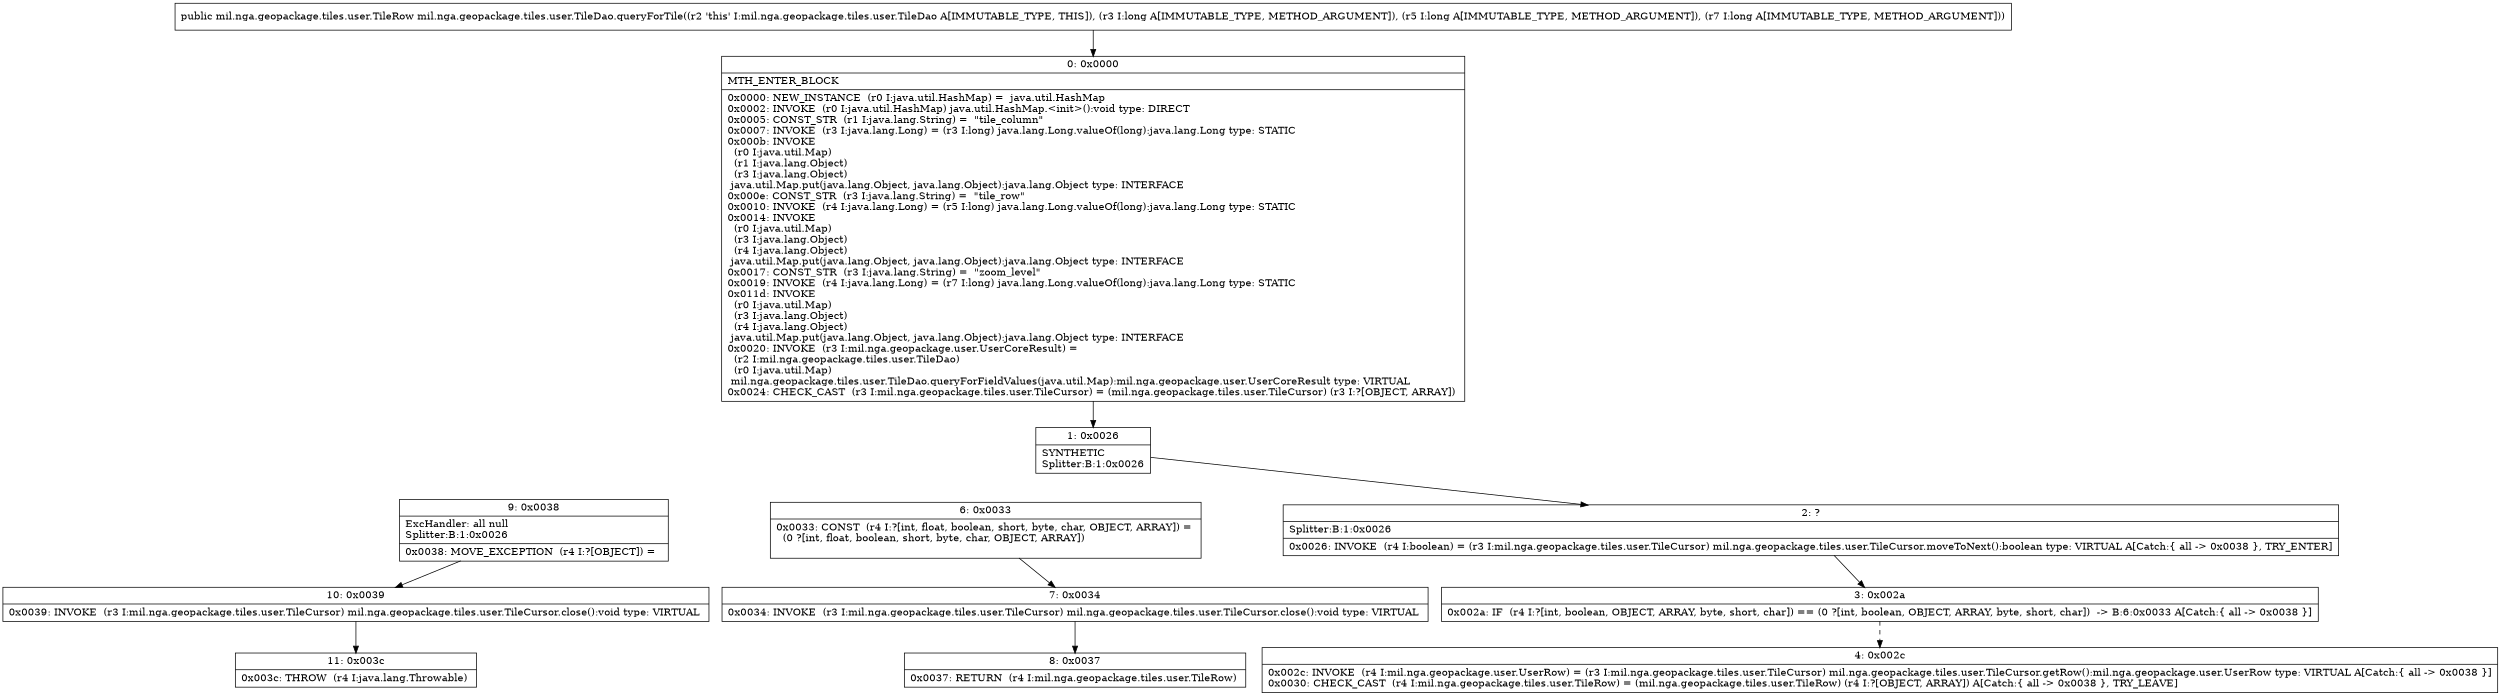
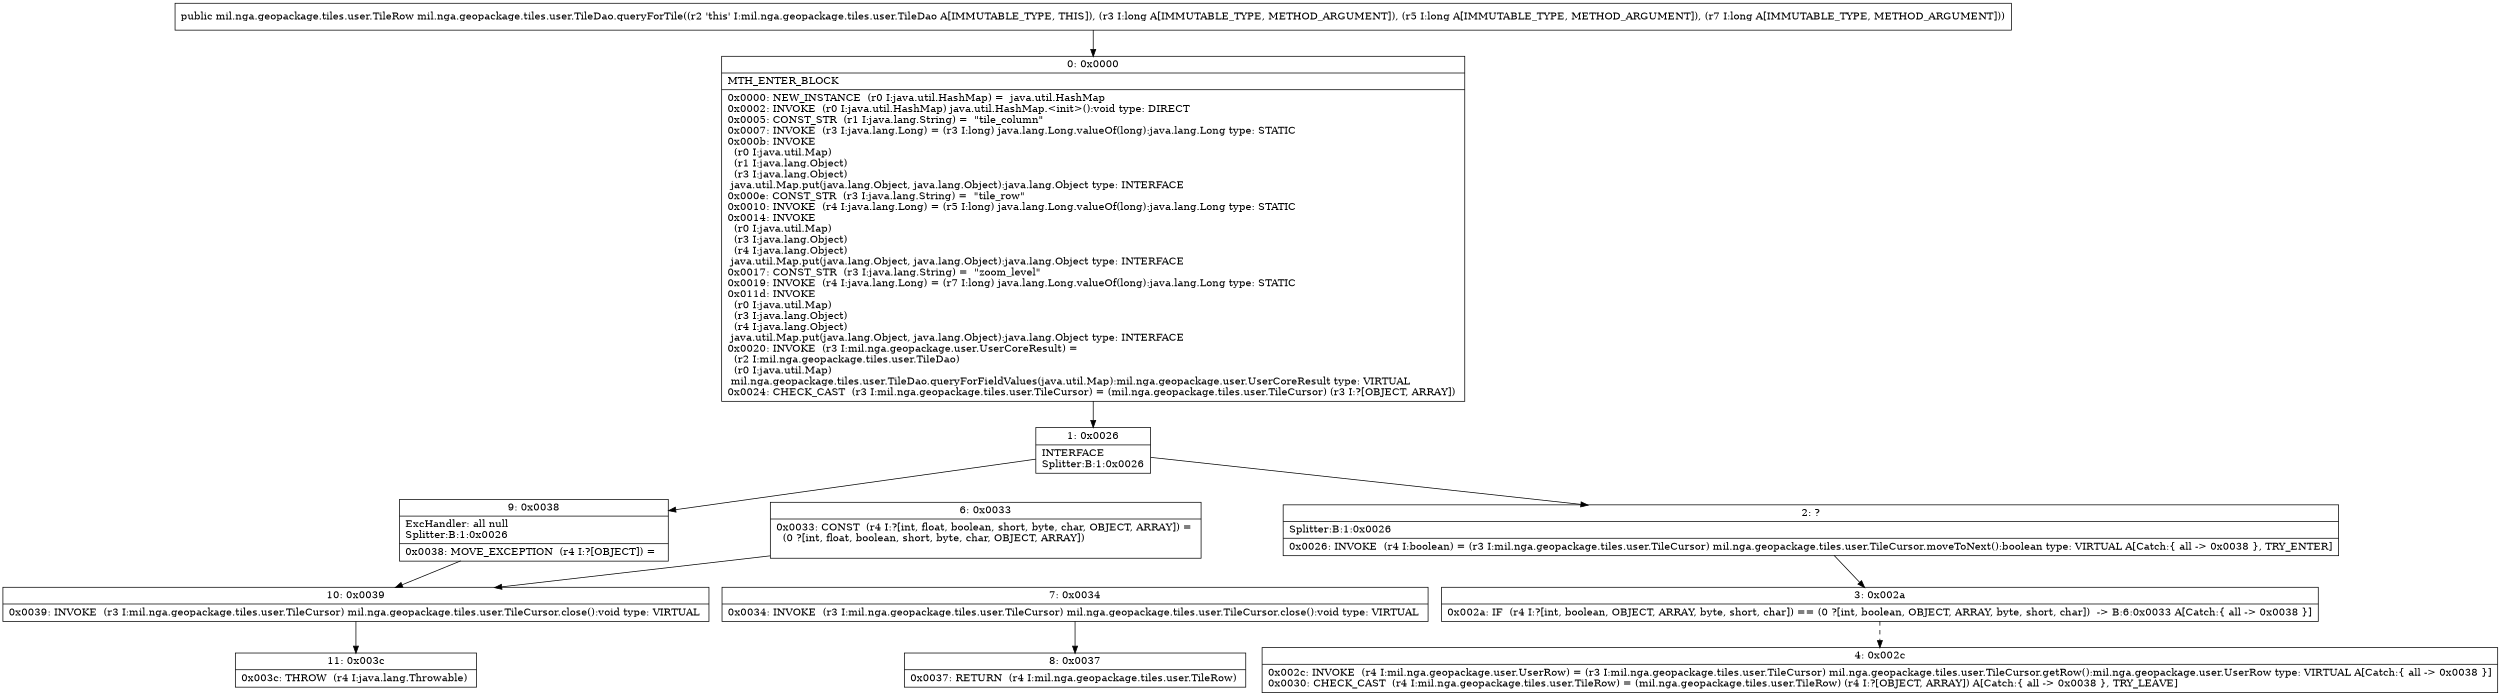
  digraph {
    node [shape=record]
    n1 [label="{0\:\ 0x0000|MTH_ENTER_BLOCK\l|0x0000: NEW_INSTANCE  (r0 I:java.util.HashMap) =  java.util.HashMap \l0x0002: INVOKE  (r0 I:java.util.HashMap) java.util.HashMap.\<init\>():void type: DIRECT \l0x0005: CONST_STR  (r1 I:java.lang.String) =  \"tile_column\" \l0x0007: INVOKE  (r3 I:java.lang.Long) = (r3 I:long) java.lang.Long.valueOf(long):java.lang.Long type: STATIC \l0x000b: INVOKE  \l  (r0 I:java.util.Map)\l  (r1 I:java.lang.Object)\l  (r3 I:java.lang.Object)\l java.util.Map.put(java.lang.Object, java.lang.Object):java.lang.Object type: INTERFACE \l0x000e: CONST_STR  (r3 I:java.lang.String) =  \"tile_row\" \l0x0010: INVOKE  (r4 I:java.lang.Long) = (r5 I:long) java.lang.Long.valueOf(long):java.lang.Long type: STATIC \l0x0014: INVOKE  \l  (r0 I:java.util.Map)\l  (r3 I:java.lang.Object)\l  (r4 I:java.lang.Object)\l java.util.Map.put(java.lang.Object, java.lang.Object):java.lang.Object type: INTERFACE \l0x0017: CONST_STR  (r3 I:java.lang.String) =  \"zoom_level\" \l0x0019: INVOKE  (r4 I:java.lang.Long) = (r7 I:long) java.lang.Long.valueOf(long):java.lang.Long type: STATIC \l0x011d: INVOKE  \l  (r0 I:java.util.Map)\l  (r3 I:java.lang.Object)\l  (r4 I:java.lang.Object)\l java.util.Map.put(java.lang.Object, java.lang.Object):java.lang.Object type: INTERFACE \l0x0020: INVOKE  (r3 I:mil.nga.geopackage.user.UserCoreResult) = \l  (r2 I:mil.nga.geopackage.tiles.user.TileDao)\l  (r0 I:java.util.Map)\l mil.nga.geopackage.tiles.user.TileDao.queryForFieldValues(java.util.Map):mil.nga.geopackage.user.UserCoreResult type: VIRTUAL \l0x0024: CHECK_CAST  (r3 I:mil.nga.geopackage.tiles.user.TileCursor) = (mil.nga.geopackage.tiles.user.TileCursor) (r3 I:?[OBJECT, ARRAY]) \l}"]
-   n2 [label="{1\:\ 0x0026|SYNTHETIC\lSplitter:B:1:0x0026\l}"]
+   n2 [label="{1\:\ 0x0026|INTERFACE\lSplitter:B:1:0x0026\l}"]
    n3 [label="{2\:\ ?|Splitter:B:1:0x0026\l|0x0026: INVOKE  (r4 I:boolean) = (r3 I:mil.nga.geopackage.tiles.user.TileCursor) mil.nga.geopackage.tiles.user.TileCursor.moveToNext():boolean type: VIRTUAL A[Catch:\{ all \-\> 0x0038 \}, TRY_ENTER]\l}"]
    n4 [label="{9\:\ 0x0038|ExcHandler: all null\lSplitter:B:1:0x0026\l|0x0038: MOVE_EXCEPTION  (r4 I:?[OBJECT]) =  \l}"]
    n5 [label="{3\:\ 0x002a|0x002a: IF  (r4 I:?[int, boolean, OBJECT, ARRAY, byte, short, char]) == (0 ?[int, boolean, OBJECT, ARRAY, byte, short, char])  \-\> B:6:0x0033 A[Catch:\{ all \-\> 0x0038 \}]\l}"]
    n6 [label="{10\:\ 0x0039|0x0039: INVOKE  (r3 I:mil.nga.geopackage.tiles.user.TileCursor) mil.nga.geopackage.tiles.user.TileCursor.close():void type: VIRTUAL \l}"]
    n7 [label="{4\:\ 0x002c|0x002c: INVOKE  (r4 I:mil.nga.geopackage.user.UserRow) = (r3 I:mil.nga.geopackage.tiles.user.TileCursor) mil.nga.geopackage.tiles.user.TileCursor.getRow():mil.nga.geopackage.user.UserRow type: VIRTUAL A[Catch:\{ all \-\> 0x0038 \}]\l0x0030: CHECK_CAST  (r4 I:mil.nga.geopackage.tiles.user.TileRow) = (mil.nga.geopackage.tiles.user.TileRow) (r4 I:?[OBJECT, ARRAY]) A[Catch:\{ all \-\> 0x0038 \}, TRY_LEAVE]\l}"]
    n8 [label="{6\:\ 0x0033|0x0033: CONST  (r4 I:?[int, float, boolean, short, byte, char, OBJECT, ARRAY]) = \l  (0 ?[int, float, boolean, short, byte, char, OBJECT, ARRAY])\l \l}"]
    n9 [label="{7\:\ 0x0034|0x0034: INVOKE  (r3 I:mil.nga.geopackage.tiles.user.TileCursor) mil.nga.geopackage.tiles.user.TileCursor.close():void type: VIRTUAL \l}"]
    n10 [label="{8\:\ 0x0037|0x0037: RETURN  (r4 I:mil.nga.geopackage.tiles.user.TileRow) \l}"]
    n11 [label="{11\:\ 0x003c|0x003c: THROW  (r4 I:java.lang.Throwable) \l}"]
    n12 [label="{public mil.nga.geopackage.tiles.user.TileRow mil.nga.geopackage.tiles.user.TileDao.queryForTile((r2 'this' I:mil.nga.geopackage.tiles.user.TileDao A[IMMUTABLE_TYPE, THIS]), (r3 I:long A[IMMUTABLE_TYPE, METHOD_ARGUMENT]), (r5 I:long A[IMMUTABLE_TYPE, METHOD_ARGUMENT]), (r7 I:long A[IMMUTABLE_TYPE, METHOD_ARGUMENT])) }"]
    n1 -> n2
    n2 -> n3
+   n2 -> n4
    n3 -> n5
    n4 -> n6
    n5 -> n7 [style=dashed]
    n6 -> n11
-   n8 -> n9
+   n8 -> n6
    n9 -> n10
    n12 -> n1
  }
